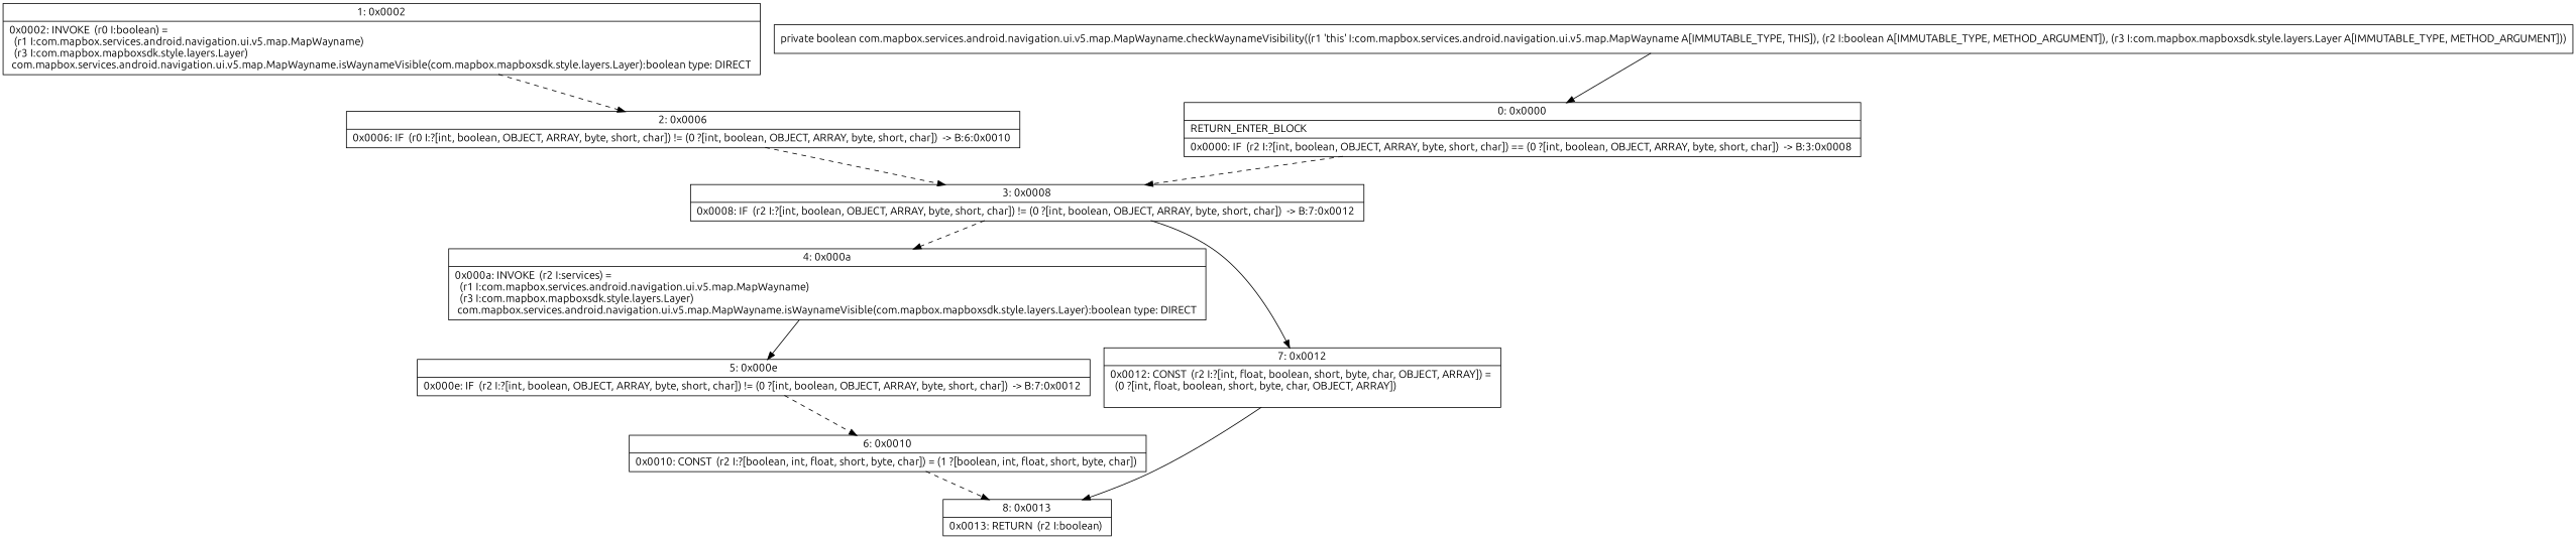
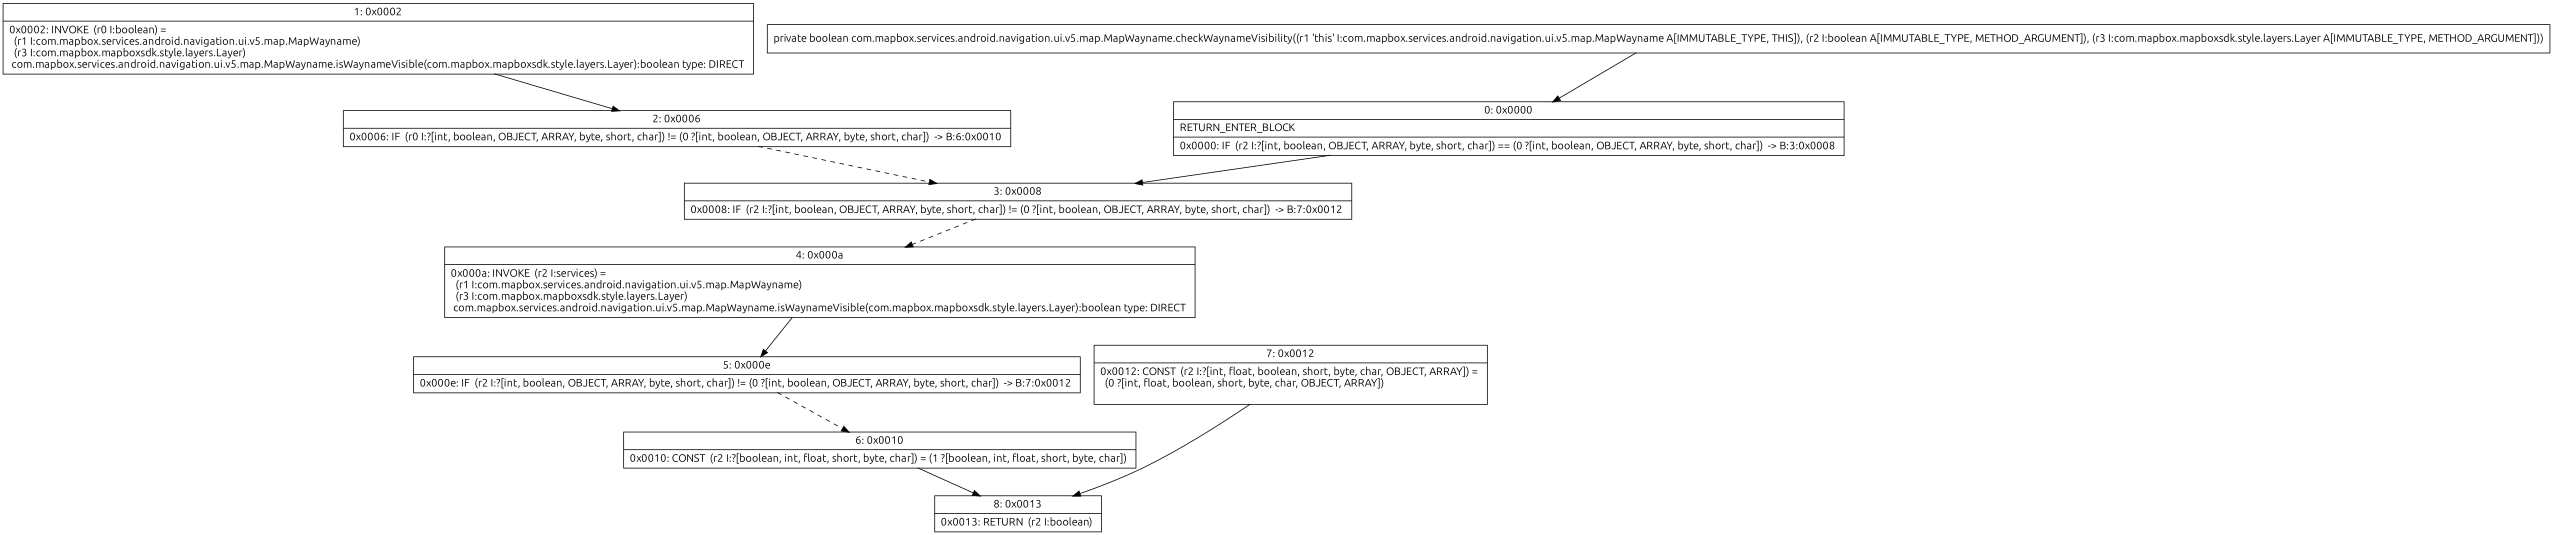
  digraph {
    fontname=Ubuntu
    node [fontname=Ubuntu shape=record]
    edge [fontname=Ubuntu]
    n1 [label="{0\:\ 0x0000|RETURN_ENTER_BLOCK\l|0x0000: IF  (r2 I:?[int, boolean, OBJECT, ARRAY, byte, short, char]) == (0 ?[int, boolean, OBJECT, ARRAY, byte, short, char])  \-\> B:3:0x0008 \l}"]
    n2 [label="{3\:\ 0x0008|0x0008: IF  (r2 I:?[int, boolean, OBJECT, ARRAY, byte, short, char]) != (0 ?[int, boolean, OBJECT, ARRAY, byte, short, char])  \-\> B:7:0x0012 \l}"]
    n3 [label="{1\:\ 0x0002|0x0002: INVOKE  (r0 I:boolean) = \l  (r1 I:com.mapbox.services.android.navigation.ui.v5.map.MapWayname)\l  (r3 I:com.mapbox.mapboxsdk.style.layers.Layer)\l com.mapbox.services.android.navigation.ui.v5.map.MapWayname.isWaynameVisible(com.mapbox.mapboxsdk.style.layers.Layer):boolean type: DIRECT \l}"]
    n4 [label="{2\:\ 0x0006|0x0006: IF  (r0 I:?[int, boolean, OBJECT, ARRAY, byte, short, char]) != (0 ?[int, boolean, OBJECT, ARRAY, byte, short, char])  \-\> B:6:0x0010 \l}"]
    n5 [label="{4\:\ 0x000a|0x000a: INVOKE  (r2 I:services) = \l  (r1 I:com.mapbox.services.android.navigation.ui.v5.map.MapWayname)\l  (r3 I:com.mapbox.mapboxsdk.style.layers.Layer)\l com.mapbox.services.android.navigation.ui.v5.map.MapWayname.isWaynameVisible(com.mapbox.mapboxsdk.style.layers.Layer):boolean type: DIRECT \l}"]
    n6 [label="{7\:\ 0x0012|0x0012: CONST  (r2 I:?[int, float, boolean, short, byte, char, OBJECT, ARRAY]) = \l  (0 ?[int, float, boolean, short, byte, char, OBJECT, ARRAY])\l \l}"]
    n7 [label="{6\:\ 0x0010|0x0010: CONST  (r2 I:?[boolean, int, float, short, byte, char]) = (1 ?[boolean, int, float, short, byte, char]) \l}"]
    n8 [label="{8\:\ 0x0013|0x0013: RETURN  (r2 I:boolean) \l}"]
    n9 [label="{5\:\ 0x000e|0x000e: IF  (r2 I:?[int, boolean, OBJECT, ARRAY, byte, short, char]) != (0 ?[int, boolean, OBJECT, ARRAY, byte, short, char])  \-\> B:7:0x0012 \l}"]
    n10 [label="{private boolean com.mapbox.services.android.navigation.ui.v5.map.MapWayname.checkWaynameVisibility((r1 'this' I:com.mapbox.services.android.navigation.ui.v5.map.MapWayname A[IMMUTABLE_TYPE, THIS]), (r2 I:boolean A[IMMUTABLE_TYPE, METHOD_ARGUMENT]), (r3 I:com.mapbox.mapboxsdk.style.layers.Layer A[IMMUTABLE_TYPE, METHOD_ARGUMENT])) }"]
-   n1 -> n2 [style=dashed]
+   n1 -> n2
    n2 -> n5 [style=dashed]
-   n2 -> n6
-   n3 -> n4 [style=dashed]
+   n3 -> n4
    n4 -> n2 [style=dashed]
    n5 -> n9
    n6 -> n8
-   n7 -> n8 [style=dashed]
+   n7 -> n8
    n9 -> n7 [style=dashed]
    n10 -> n1
  }
